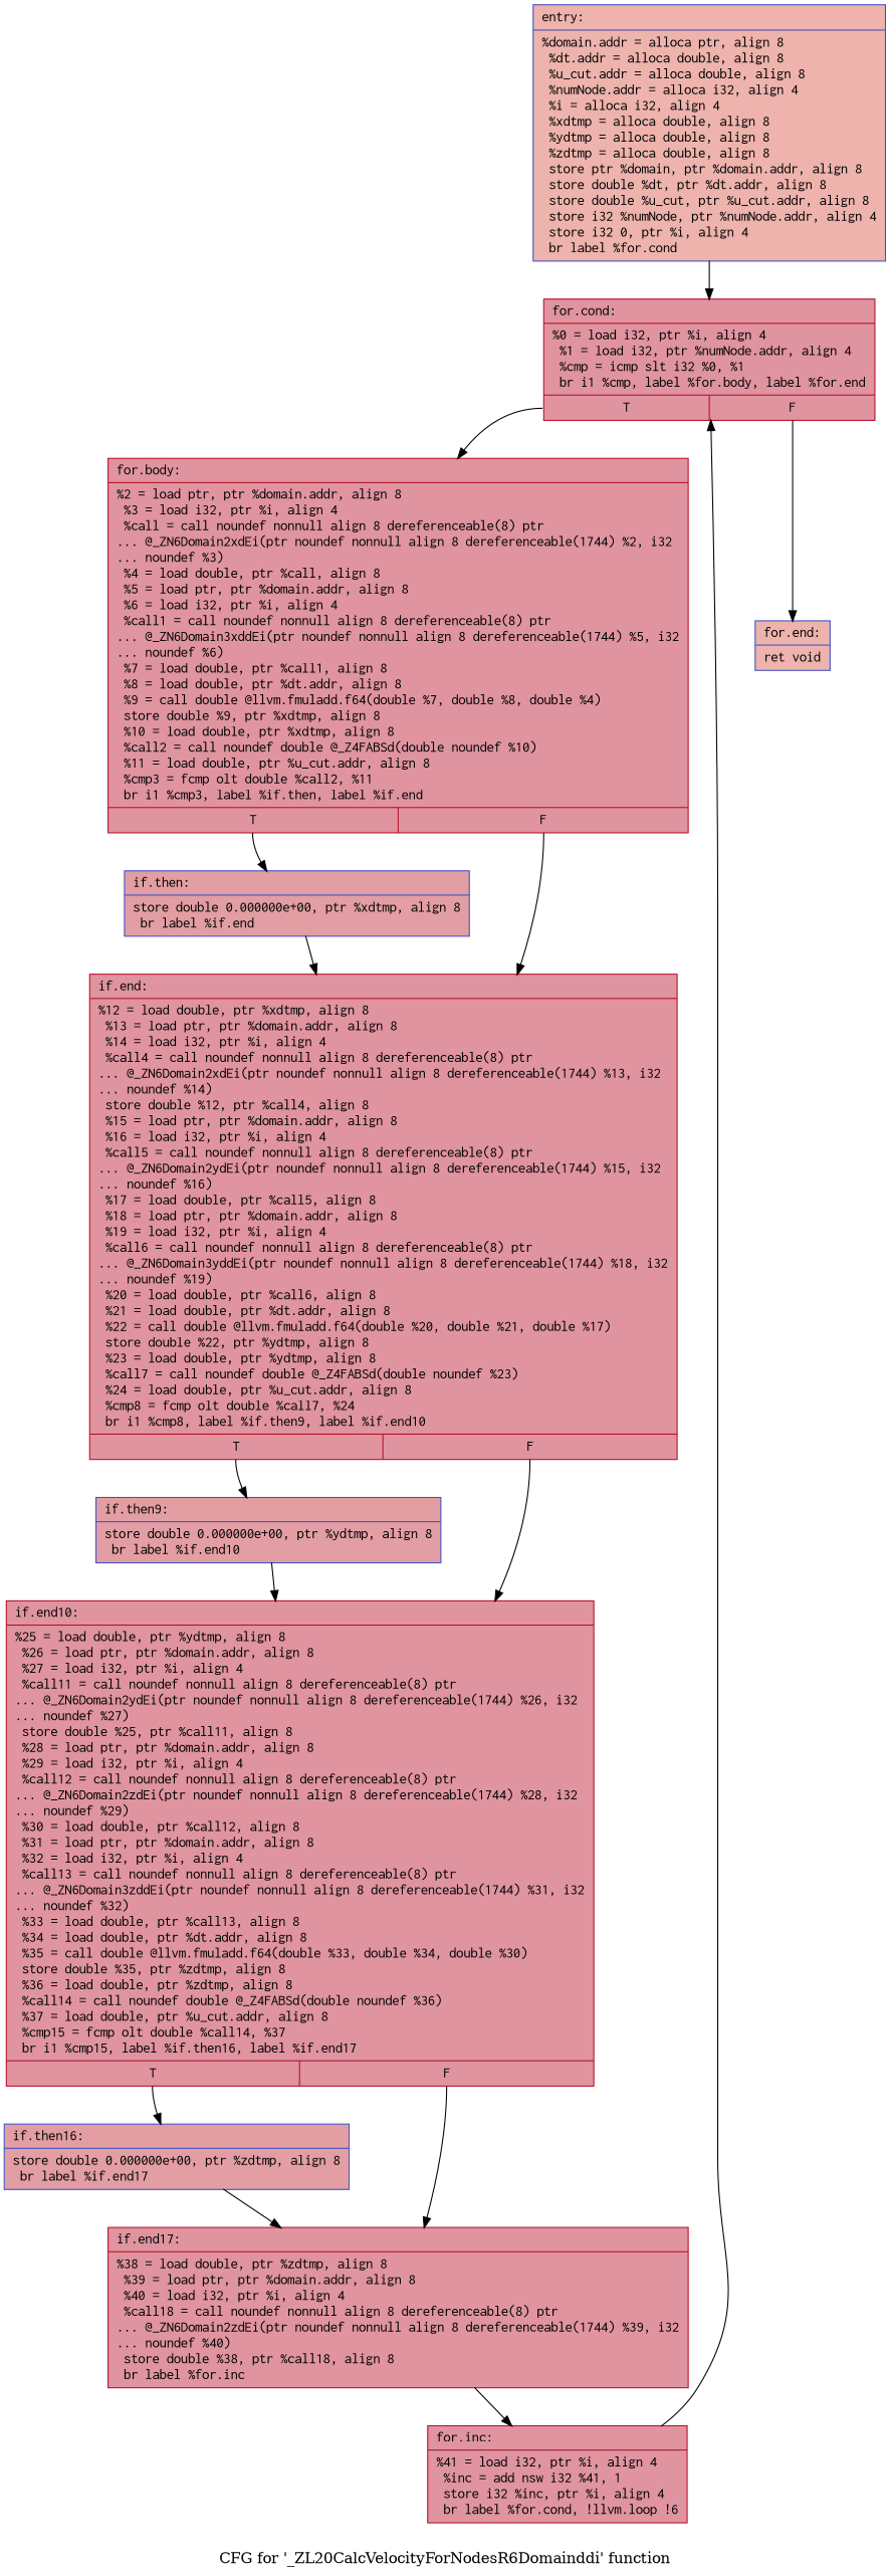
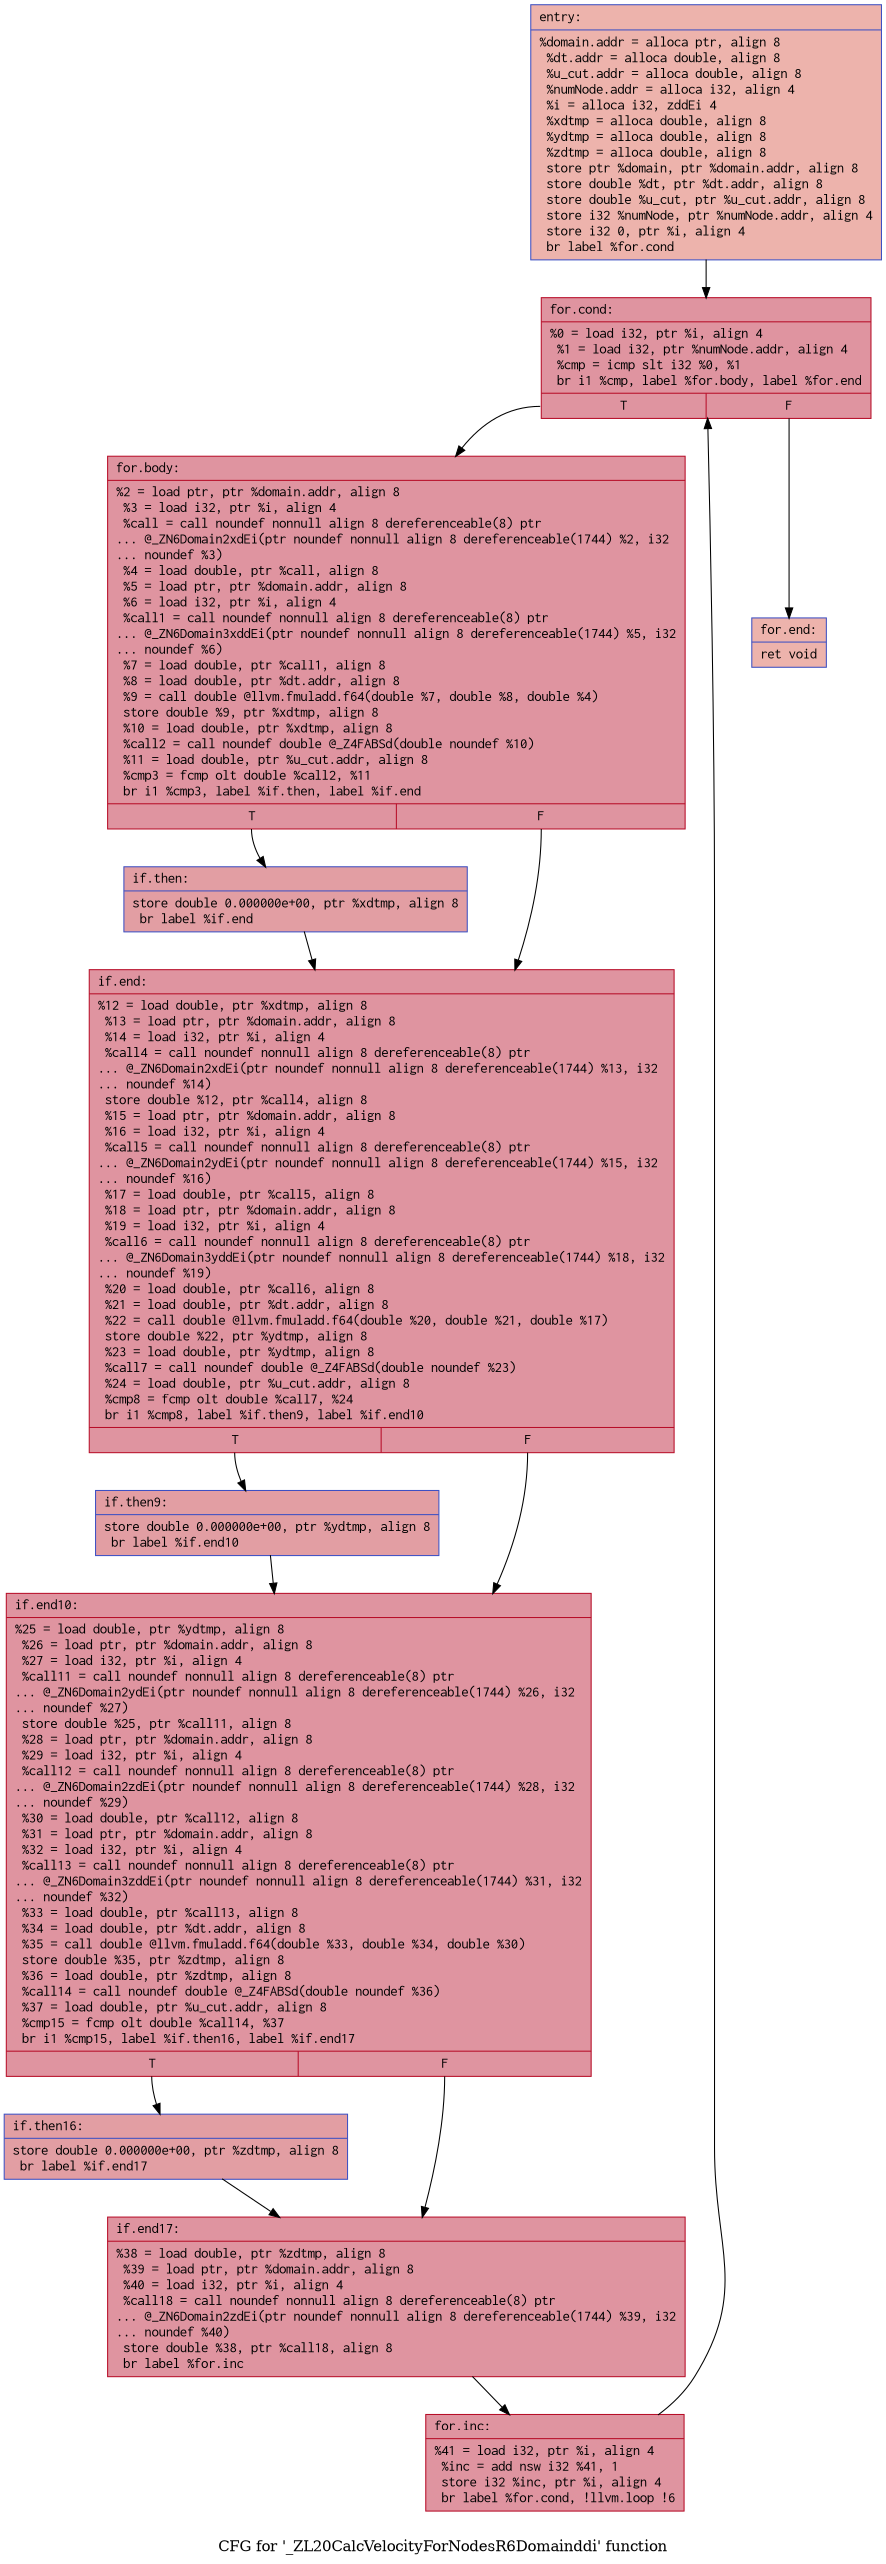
  digraph {
    label="CFG for '_ZL20CalcVelocityForNodesR6Domainddi' function"
    node [color="#b70d28ff" fillcolor="#b70d2870" fontname=Courier shape=record style=filled]
-   n1 [color="#3d50c3ff" fillcolor="#d6524470" label="{entry:\l|  %domain.addr = alloca ptr, align 8\l  %dt.addr = alloca double, align 8\l  %u_cut.addr = alloca double, align 8\l  %numNode.addr = alloca i32, align 4\l  %i = alloca i32, align 4\l  %xdtmp = alloca double, align 8\l  %ydtmp = alloca double, align 8\l  %zdtmp = alloca double, align 8\l  store ptr %domain, ptr %domain.addr, align 8\l  store double %dt, ptr %dt.addr, align 8\l  store double %u_cut, ptr %u_cut.addr, align 8\l  store i32 %numNode, ptr %numNode.addr, align 4\l  store i32 0, ptr %i, align 4\l  br label %for.cond\l}"]
+   n1 [color="#3d50c3ff" fillcolor="#d6524470" label="{entry:\l|  %domain.addr = alloca ptr, align 8\l  %dt.addr = alloca double, align 8\l  %u_cut.addr = alloca double, align 8\l  %numNode.addr = alloca i32, align 4\l  %i = alloca i32, zddEi 4\l  %xdtmp = alloca double, align 8\l  %ydtmp = alloca double, align 8\l  %zdtmp = alloca double, align 8\l  store ptr %domain, ptr %domain.addr, align 8\l  store double %dt, ptr %dt.addr, align 8\l  store double %u_cut, ptr %u_cut.addr, align 8\l  store i32 %numNode, ptr %numNode.addr, align 4\l  store i32 0, ptr %i, align 4\l  br label %for.cond\l}"]
    n2 [label="{for.cond:\l|  %0 = load i32, ptr %i, align 4\l  %1 = load i32, ptr %numNode.addr, align 4\l  %cmp = icmp slt i32 %0, %1\l  br i1 %cmp, label %for.body, label %for.end\l|{<s0>T|<s1>F}}"]
    n3 [label="{for.body:\l|  %2 = load ptr, ptr %domain.addr, align 8\l  %3 = load i32, ptr %i, align 4\l  %call = call noundef nonnull align 8 dereferenceable(8) ptr\l... @_ZN6Domain2xdEi(ptr noundef nonnull align 8 dereferenceable(1744) %2, i32\l... noundef %3)\l  %4 = load double, ptr %call, align 8\l  %5 = load ptr, ptr %domain.addr, align 8\l  %6 = load i32, ptr %i, align 4\l  %call1 = call noundef nonnull align 8 dereferenceable(8) ptr\l... @_ZN6Domain3xddEi(ptr noundef nonnull align 8 dereferenceable(1744) %5, i32\l... noundef %6)\l  %7 = load double, ptr %call1, align 8\l  %8 = load double, ptr %dt.addr, align 8\l  %9 = call double @llvm.fmuladd.f64(double %7, double %8, double %4)\l  store double %9, ptr %xdtmp, align 8\l  %10 = load double, ptr %xdtmp, align 8\l  %call2 = call noundef double @_Z4FABSd(double noundef %10)\l  %11 = load double, ptr %u_cut.addr, align 8\l  %cmp3 = fcmp olt double %call2, %11\l  br i1 %cmp3, label %if.then, label %if.end\l|{<s0>T|<s1>F}}"]
    n4 [color="#3d50c3ff" fillcolor="#d6524470" label="{for.end:\l|  ret void\l}"]
    n5 [color="#3d50c3ff" fillcolor="#be242e70" label="{if.then:\l|  store double 0.000000e+00, ptr %xdtmp, align 8\l  br label %if.end\l}"]
    n6 [label="{if.end:\l|  %12 = load double, ptr %xdtmp, align 8\l  %13 = load ptr, ptr %domain.addr, align 8\l  %14 = load i32, ptr %i, align 4\l  %call4 = call noundef nonnull align 8 dereferenceable(8) ptr\l... @_ZN6Domain2xdEi(ptr noundef nonnull align 8 dereferenceable(1744) %13, i32\l... noundef %14)\l  store double %12, ptr %call4, align 8\l  %15 = load ptr, ptr %domain.addr, align 8\l  %16 = load i32, ptr %i, align 4\l  %call5 = call noundef nonnull align 8 dereferenceable(8) ptr\l... @_ZN6Domain2ydEi(ptr noundef nonnull align 8 dereferenceable(1744) %15, i32\l... noundef %16)\l  %17 = load double, ptr %call5, align 8\l  %18 = load ptr, ptr %domain.addr, align 8\l  %19 = load i32, ptr %i, align 4\l  %call6 = call noundef nonnull align 8 dereferenceable(8) ptr\l... @_ZN6Domain3yddEi(ptr noundef nonnull align 8 dereferenceable(1744) %18, i32\l... noundef %19)\l  %20 = load double, ptr %call6, align 8\l  %21 = load double, ptr %dt.addr, align 8\l  %22 = call double @llvm.fmuladd.f64(double %20, double %21, double %17)\l  store double %22, ptr %ydtmp, align 8\l  %23 = load double, ptr %ydtmp, align 8\l  %call7 = call noundef double @_Z4FABSd(double noundef %23)\l  %24 = load double, ptr %u_cut.addr, align 8\l  %cmp8 = fcmp olt double %call7, %24\l  br i1 %cmp8, label %if.then9, label %if.end10\l|{<s0>T|<s1>F}}"]
    n7 [color="#3d50c3ff" fillcolor="#be242e70" label="{if.then9:\l|  store double 0.000000e+00, ptr %ydtmp, align 8\l  br label %if.end10\l}"]
    n8 [label="{if.end10:\l|  %25 = load double, ptr %ydtmp, align 8\l  %26 = load ptr, ptr %domain.addr, align 8\l  %27 = load i32, ptr %i, align 4\l  %call11 = call noundef nonnull align 8 dereferenceable(8) ptr\l... @_ZN6Domain2ydEi(ptr noundef nonnull align 8 dereferenceable(1744) %26, i32\l... noundef %27)\l  store double %25, ptr %call11, align 8\l  %28 = load ptr, ptr %domain.addr, align 8\l  %29 = load i32, ptr %i, align 4\l  %call12 = call noundef nonnull align 8 dereferenceable(8) ptr\l... @_ZN6Domain2zdEi(ptr noundef nonnull align 8 dereferenceable(1744) %28, i32\l... noundef %29)\l  %30 = load double, ptr %call12, align 8\l  %31 = load ptr, ptr %domain.addr, align 8\l  %32 = load i32, ptr %i, align 4\l  %call13 = call noundef nonnull align 8 dereferenceable(8) ptr\l... @_ZN6Domain3zddEi(ptr noundef nonnull align 8 dereferenceable(1744) %31, i32\l... noundef %32)\l  %33 = load double, ptr %call13, align 8\l  %34 = load double, ptr %dt.addr, align 8\l  %35 = call double @llvm.fmuladd.f64(double %33, double %34, double %30)\l  store double %35, ptr %zdtmp, align 8\l  %36 = load double, ptr %zdtmp, align 8\l  %call14 = call noundef double @_Z4FABSd(double noundef %36)\l  %37 = load double, ptr %u_cut.addr, align 8\l  %cmp15 = fcmp olt double %call14, %37\l  br i1 %cmp15, label %if.then16, label %if.end17\l|{<s0>T|<s1>F}}"]
    n9 [color="#3d50c3ff" fillcolor="#be242e70" label="{if.then16:\l|  store double 0.000000e+00, ptr %zdtmp, align 8\l  br label %if.end17\l}"]
    n10 [label="{if.end17:\l|  %38 = load double, ptr %zdtmp, align 8\l  %39 = load ptr, ptr %domain.addr, align 8\l  %40 = load i32, ptr %i, align 4\l  %call18 = call noundef nonnull align 8 dereferenceable(8) ptr\l... @_ZN6Domain2zdEi(ptr noundef nonnull align 8 dereferenceable(1744) %39, i32\l... noundef %40)\l  store double %38, ptr %call18, align 8\l  br label %for.inc\l}"]
    n11 [label="{for.inc:\l|  %41 = load i32, ptr %i, align 4\l  %inc = add nsw i32 %41, 1\l  store i32 %inc, ptr %i, align 4\l  br label %for.cond, !llvm.loop !6\l}"]
    n1 -> n2
    n2 -> n3 [tailport=s0]
    n2 -> n4 [tailport=s1]
    n3 -> n5 [tailport=s0]
    n3 -> n6 [tailport=s1]
    n5 -> n6
    n6 -> n7 [tailport=s0]
    n6 -> n8 [tailport=s1]
    n7 -> n8
    n8 -> n9 [tailport=s0]
    n8 -> n10 [tailport=s1]
    n9 -> n10
    n10 -> n11
    n11 -> n2
  }
